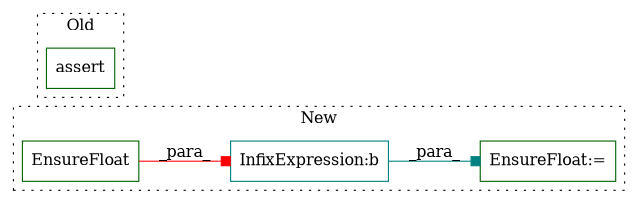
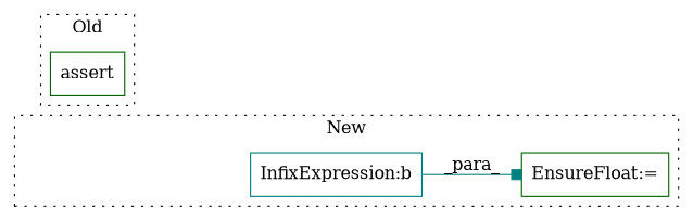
  digraph {
    rankdir=LR
    node [a=32 color=darkgreen shape=box]
    edge [arrowhead=box]
-   n1 [l=13 label=EnsureFloat s=4622]
    n2 [a=27 color=teal l=3 label="InfixExpression:b" s=4635]
    n3 [a=7 l=1 label="EnsureFloat:=" s=4620]
    n4 [l="13,1" label=assert s="4302,4338"]
    subgraph cluster_1 {
      label=New
      style=dotted
-     n1
      n2
      n3
    }
    subgraph cluster_2 {
      label=Old
      style=dotted
      n4
    }
-   n1 -> n2 [color=red label=_para_]
    n2 -> n3 [color=teal label=_para_]
  }
